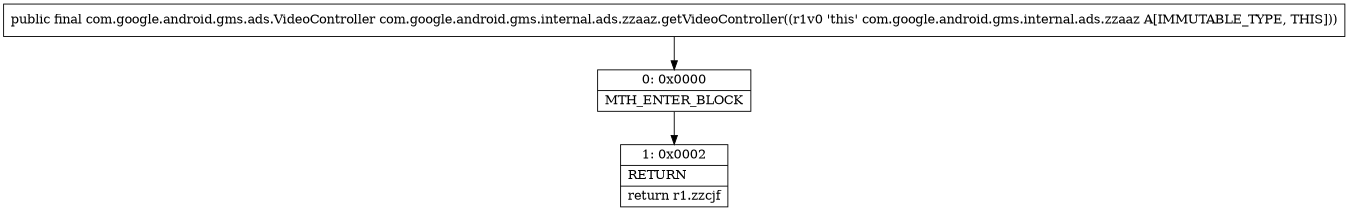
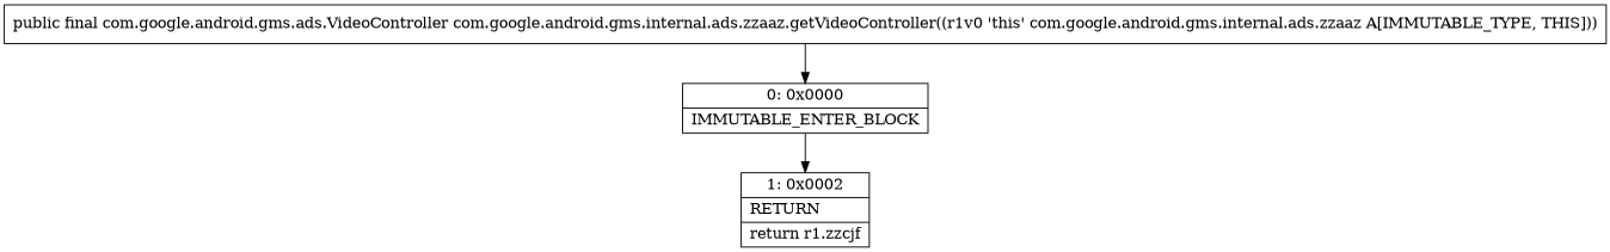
  digraph {
    node [shape=record]
-   n1 [label="{0\:\ 0x0000|MTH_ENTER_BLOCK\l}"]
+   n1 [label="{0\:\ 0x0000|IMMUTABLE_ENTER_BLOCK\l}"]
    n2 [label="{1\:\ 0x0002|RETURN\l|return r1.zzcjf\l}"]
    n3 [label="{public final com.google.android.gms.ads.VideoController com.google.android.gms.internal.ads.zzaaz.getVideoController((r1v0 'this' com.google.android.gms.internal.ads.zzaaz A[IMMUTABLE_TYPE, THIS])) }"]
    n1 -> n2
    n3 -> n1
  }
